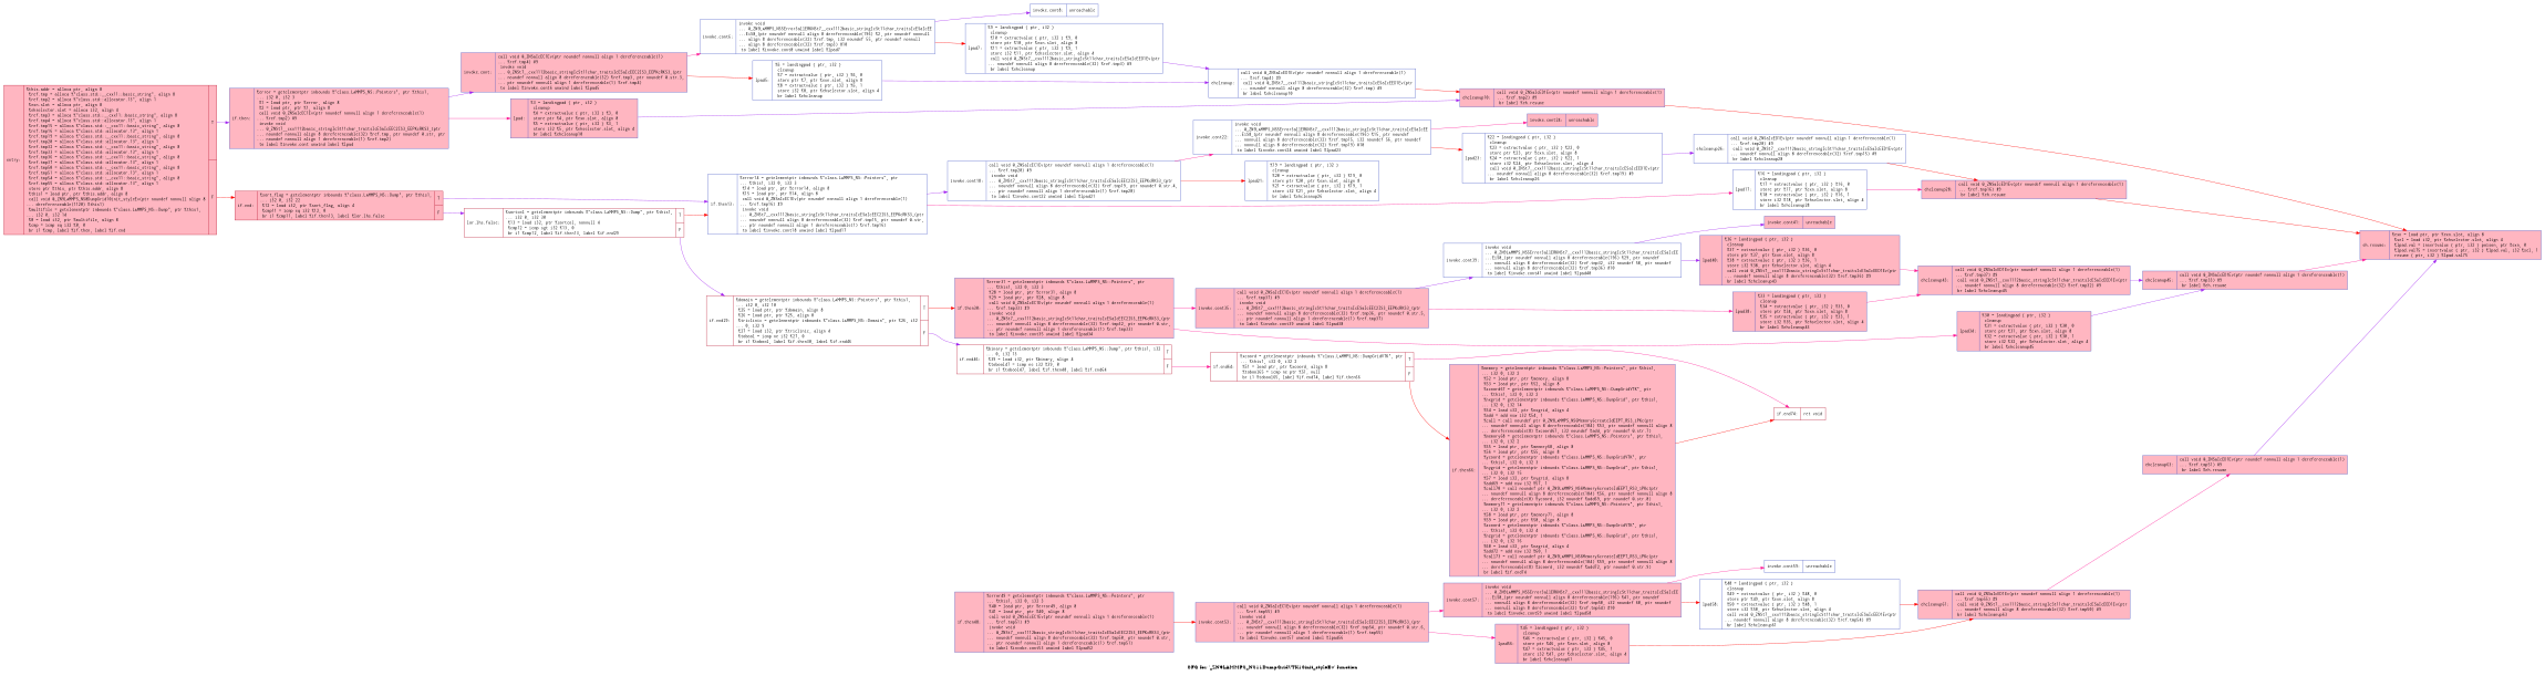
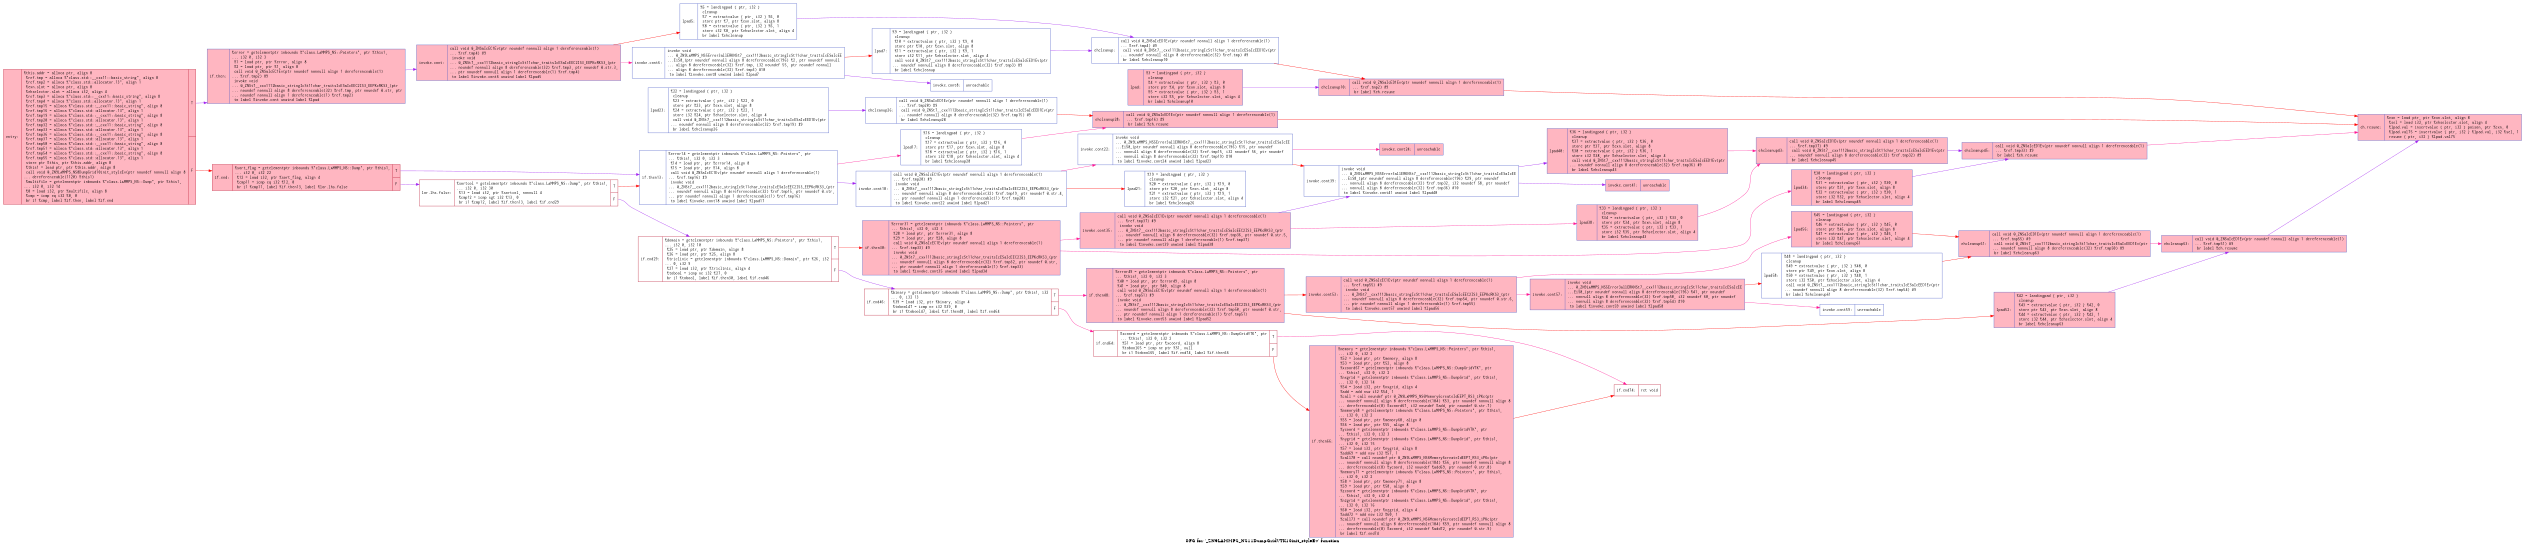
  digraph {
    label="CFG for '_ZN9LAMMPS_NS11DumpGridVTK10init_styleEv' function"
    rankdir=LR
    node [color="#3d50c3ff" fillcolor=lightpink fontname=Courier shape=record style=filled]
    edge [color=purple]
    n1 [color="#b70d28ff" label="{entry:\l|  %this.addr = alloca ptr, align 8\l  %ref.tmp = alloca %\"class.std::__cxx11::basic_string\", align 8\l  %ref.tmp2 = alloca %\"class.std::allocator.13\", align 1\l  %exn.slot = alloca ptr, align 8\l  %ehselector.slot = alloca i32, align 4\l  %ref.tmp3 = alloca %\"class.std::__cxx11::basic_string\", align 8\l  %ref.tmp4 = alloca %\"class.std::allocator.13\", align 1\l  %ref.tmp15 = alloca %\"class.std::__cxx11::basic_string\", align 8\l  %ref.tmp16 = alloca %\"class.std::allocator.13\", align 1\l  %ref.tmp19 = alloca %\"class.std::__cxx11::basic_string\", align 8\l  %ref.tmp20 = alloca %\"class.std::allocator.13\", align 1\l  %ref.tmp32 = alloca %\"class.std::__cxx11::basic_string\", align 8\l  %ref.tmp33 = alloca %\"class.std::allocator.13\", align 1\l  %ref.tmp36 = alloca %\"class.std::__cxx11::basic_string\", align 8\l  %ref.tmp37 = alloca %\"class.std::allocator.13\", align 1\l  %ref.tmp50 = alloca %\"class.std::__cxx11::basic_string\", align 8\l  %ref.tmp51 = alloca %\"class.std::allocator.13\", align 1\l  %ref.tmp54 = alloca %\"class.std::__cxx11::basic_string\", align 8\l  %ref.tmp55 = alloca %\"class.std::allocator.13\", align 1\l  store ptr %this, ptr %this.addr, align 8\l  %this1 = load ptr, ptr %this.addr, align 8\l  call void @_ZN9LAMMPS_NS8DumpGrid10init_styleEv(ptr noundef nonnull align 8\l... dereferenceable(1120) %this1)\l  %multifile = getelementptr inbounds %\"class.LAMMPS_NS::Dump\", ptr %this1,\l... i32 0, i32 14\l  %0 = load i32, ptr %multifile, align 8\l  %cmp = icmp eq i32 %0, 0\l  br i1 %cmp, label %if.then, label %if.end\l|{<s0>T|<s1>F}}"]
    n2 [label="{if.then:\l|  %error = getelementptr inbounds %\"class.LAMMPS_NS::Pointers\", ptr %this1,\l... i32 0, i32 3\l  %1 = load ptr, ptr %error, align 8\l  %2 = load ptr, ptr %1, align 8\l  call void @_ZNSaIcEC1Ev(ptr noundef nonnull align 1 dereferenceable(1)\l... %ref.tmp2) #9\l  invoke void\l... @_ZNSt7__cxx1112basic_stringIcSt11char_traitsIcESaIcEEC2IS3_EEPKcRKS3_(ptr\l... noundef nonnull align 8 dereferenceable(32) %ref.tmp, ptr noundef @.str, ptr\l... noundef nonnull align 1 dereferenceable(1) %ref.tmp2)\l          to label %invoke.cont unwind label %lpad\l}"]
    n3 [color="#b70d28ff" label="{if.end:\l|  %sort_flag = getelementptr inbounds %\"class.LAMMPS_NS::Dump\", ptr %this1,\l... i32 0, i32 22\l  %12 = load i32, ptr %sort_flag, align 4\l  %cmp11 = icmp eq i32 %12, 0\l  br i1 %cmp11, label %if.then13, label %lor.lhs.false\l|{<s0>T|<s1>F}}"]
    n4 [label="{invoke.cont:\l|  call void @_ZNSaIcEC1Ev(ptr noundef nonnull align 1 dereferenceable(1)\l... %ref.tmp4) #9\l  invoke void\l... @_ZNSt7__cxx1112basic_stringIcSt11char_traitsIcESaIcEEC2IS3_EEPKcRKS3_(ptr\l... noundef nonnull align 8 dereferenceable(32) %ref.tmp3, ptr noundef @.str.3,\l... ptr noundef nonnull align 1 dereferenceable(1) %ref.tmp4)\l          to label %invoke.cont6 unwind label %lpad5\l}"]
    n5 [label="{lpad:\l|  %3 = landingpad \{ ptr, i32 \}\l          cleanup\l  %4 = extractvalue \{ ptr, i32 \} %3, 0\l  store ptr %4, ptr %exn.slot, align 8\l  %5 = extractvalue \{ ptr, i32 \} %3, 1\l  store i32 %5, ptr %ehselector.slot, align 4\l  br label %ehcleanup10\l}"]
    n6 [fillcolor=white label="{if.then13:\l|  %error14 = getelementptr inbounds %\"class.LAMMPS_NS::Pointers\", ptr\l... %this1, i32 0, i32 3\l  %14 = load ptr, ptr %error14, align 8\l  %15 = load ptr, ptr %14, align 8\l  call void @_ZNSaIcEC1Ev(ptr noundef nonnull align 1 dereferenceable(1)\l... %ref.tmp16) #9\l  invoke void\l... @_ZNSt7__cxx1112basic_stringIcSt11char_traitsIcESaIcEEC2IS3_EEPKcRKS3_(ptr\l... noundef nonnull align 8 dereferenceable(32) %ref.tmp15, ptr noundef @.str,\l... ptr noundef nonnull align 1 dereferenceable(1) %ref.tmp16)\l          to label %invoke.cont18 unwind label %lpad17\l}"]
    n7 [color="#b70d28ff" fillcolor=white label="{lor.lhs.false:\l|  %sortcol = getelementptr inbounds %\"class.LAMMPS_NS::Dump\", ptr %this1,\l... i32 0, i32 30\l  %13 = load i32, ptr %sortcol, nonnull 4\l  %cmp12 = icmp sgt i32 %13, 0\l  br i1 %cmp12, label %if.then13, label %if.end29\l|{<s0>T|<s1>F}}"]
    n8 [fillcolor=white label="{invoke.cont6:\l|  invoke void\l... @_ZN9LAMMPS_NS5Error3allERKNSt7__cxx1112basic_stringIcSt11char_traitsIcESaIcEE\l...EiS8_(ptr noundef nonnull align 8 dereferenceable(196) %2, ptr noundef nonnull\l... align 8 dereferenceable(32) %ref.tmp, i32 noundef 55, ptr noundef nonnull\l... align 8 dereferenceable(32) %ref.tmp3) #10\l          to label %invoke.cont8 unwind label %lpad7\l}"]
    n9 [fillcolor=white label="{lpad5:\l|  %6 = landingpad \{ ptr, i32 \}\l          cleanup\l  %7 = extractvalue \{ ptr, i32 \} %6, 0\l  store ptr %7, ptr %exn.slot, align 8\l  %8 = extractvalue \{ ptr, i32 \} %6, 1\l  store i32 %8, ptr %ehselector.slot, align 4\l  br label %ehcleanup\l}"]
    n10 [label="{ehcleanup10:\l|  call void @_ZNSaIcED1Ev(ptr noundef nonnull align 1 dereferenceable(1)\l... %ref.tmp2) #9\l  br label %eh.resume\l}"]
    n11 [fillcolor=white label="{invoke.cont18:\l|  call void @_ZNSaIcEC1Ev(ptr noundef nonnull align 1 dereferenceable(1)\l... %ref.tmp20) #9\l  invoke void\l... @_ZNSt7__cxx1112basic_stringIcSt11char_traitsIcESaIcEEC2IS3_EEPKcRKS3_(ptr\l... noundef nonnull align 8 dereferenceable(32) %ref.tmp19, ptr noundef @.str.4,\l... ptr noundef nonnull align 1 dereferenceable(1) %ref.tmp20)\l          to label %invoke.cont22 unwind label %lpad21\l}"]
    n12 [fillcolor=white label="{lpad17:\l|  %16 = landingpad \{ ptr, i32 \}\l          cleanup\l  %17 = extractvalue \{ ptr, i32 \} %16, 0\l  store ptr %17, ptr %exn.slot, align 8\l  %18 = extractvalue \{ ptr, i32 \} %16, 1\l  store i32 %18, ptr %ehselector.slot, align 4\l  br label %ehcleanup28\l}"]
    n13 [color="#b70d28ff" fillcolor=white label="{if.end29:\l|  %domain = getelementptr inbounds %\"class.LAMMPS_NS::Pointers\", ptr %this1,\l... i32 0, i32 10\l  %25 = load ptr, ptr %domain, align 8\l  %26 = load ptr, ptr %25, align 8\l  %triclinic = getelementptr inbounds %\"class.LAMMPS_NS::Domain\", ptr %26, i32\l... 0, i32 9\l  %27 = load i32, ptr %triclinic, align 4\l  %tobool = icmp ne i32 %27, 0\l  br i1 %tobool, label %if.then30, label %if.end46\l|{<s0>T|<s1>F}}"]
    n14 [fillcolor=white label="{invoke.cont8:\l|  unreachable\l}"]
    n15 [fillcolor=white label="{lpad7:\l|  %9 = landingpad \{ ptr, i32 \}\l          cleanup\l  %10 = extractvalue \{ ptr, i32 \} %9, 0\l  store ptr %10, ptr %exn.slot, align 8\l  %11 = extractvalue \{ ptr, i32 \} %9, 1\l  store i32 %11, ptr %ehselector.slot, align 4\l  call void @_ZNSt7__cxx1112basic_stringIcSt11char_traitsIcESaIcEED1Ev(ptr\l... noundef nonnull align 8 dereferenceable(32) %ref.tmp3) #9\l  br label %ehcleanup\l}"]
    n16 [fillcolor=white label="{ehcleanup:\l|  call void @_ZNSaIcED1Ev(ptr noundef nonnull align 1 dereferenceable(1)\l... %ref.tmp4) #9\l  call void @_ZNSt7__cxx1112basic_stringIcSt11char_traitsIcESaIcEED1Ev(ptr\l... noundef nonnull align 8 dereferenceable(32) %ref.tmp) #9\l  br label %ehcleanup10\l}"]
    n17 [label="{eh.resume:\l|  %exn = load ptr, ptr %exn.slot, align 8\l  %sel = load i32, ptr %ehselector.slot, align 4\l  %lpad.val = insertvalue \{ ptr, i32 \} poison, ptr %exn, 0\l  %lpad.val75 = insertvalue \{ ptr, i32 \} %lpad.val, i32 %sel, 1\l  resume \{ ptr, i32 \} %lpad.val75\l}"]
    n18 [fillcolor=white label="{invoke.cont22:\l|  invoke void\l... @_ZN9LAMMPS_NS5Error3allERKNSt7__cxx1112basic_stringIcSt11char_traitsIcESaIcEE\l...EiS8_(ptr noundef nonnull align 8 dereferenceable(196) %15, ptr noundef\l... nonnull align 8 dereferenceable(32) %ref.tmp15, i32 noundef 56, ptr noundef\l... nonnull align 8 dereferenceable(32) %ref.tmp19) #10\l          to label %invoke.cont24 unwind label %lpad23\l}"]
    n19 [fillcolor=white label="{lpad21:\l|  %19 = landingpad \{ ptr, i32 \}\l          cleanup\l  %20 = extractvalue \{ ptr, i32 \} %19, 0\l  store ptr %20, ptr %exn.slot, align 8\l  %21 = extractvalue \{ ptr, i32 \} %19, 1\l  store i32 %21, ptr %ehselector.slot, align 4\l  br label %ehcleanup26\l}"]
    n20 [label="{ehcleanup28:\l|  call void @_ZNSaIcED1Ev(ptr noundef nonnull align 1 dereferenceable(1)\l... %ref.tmp16) #9\l  br label %eh.resume\l}"]
    n21 [label="{if.then30:\l|  %error31 = getelementptr inbounds %\"class.LAMMPS_NS::Pointers\", ptr\l... %this1, i32 0, i32 3\l  %28 = load ptr, ptr %error31, align 8\l  %29 = load ptr, ptr %28, align 8\l  call void @_ZNSaIcEC1Ev(ptr noundef nonnull align 1 dereferenceable(1)\l... %ref.tmp33) #9\l  invoke void\l... @_ZNSt7__cxx1112basic_stringIcSt11char_traitsIcESaIcEEC2IS3_EEPKcRKS3_(ptr\l... noundef nonnull align 8 dereferenceable(32) %ref.tmp32, ptr noundef @.str,\l... ptr noundef nonnull align 1 dereferenceable(1) %ref.tmp33)\l          to label %invoke.cont35 unwind label %lpad34\l}"]
    n22 [color="#b70d28ff" fillcolor=white label="{if.end46:\l|  %binary = getelementptr inbounds %\"class.LAMMPS_NS::Dump\", ptr %this1, i32\l... 0, i32 13\l  %39 = load i32, ptr %binary, align 4\l  %tobool47 = icmp ne i32 %39, 0\l  br i1 %tobool47, label %if.then48, label %if.end64\l|{<s0>T|<s1>F}}"]
    n23 [label="{invoke.cont35:\l|  call void @_ZNSaIcEC1Ev(ptr noundef nonnull align 1 dereferenceable(1)\l... %ref.tmp37) #9\l  invoke void\l... @_ZNSt7__cxx1112basic_stringIcSt11char_traitsIcESaIcEEC2IS3_EEPKcRKS3_(ptr\l... noundef nonnull align 8 dereferenceable(32) %ref.tmp36, ptr noundef @.str.5,\l... ptr noundef nonnull align 1 dereferenceable(1) %ref.tmp37)\l          to label %invoke.cont39 unwind label %lpad38\l}"]
    n24 [label="{lpad34:\l|  %30 = landingpad \{ ptr, i32 \}\l          cleanup\l  %31 = extractvalue \{ ptr, i32 \} %30, 0\l  store ptr %31, ptr %exn.slot, align 8\l  %32 = extractvalue \{ ptr, i32 \} %30, 1\l  store i32 %32, ptr %ehselector.slot, align 4\l  br label %ehcleanup45\l}"]
    n25 [label="{if.then48:\l|  %error49 = getelementptr inbounds %\"class.LAMMPS_NS::Pointers\", ptr\l... %this1, i32 0, i32 3\l  %40 = load ptr, ptr %error49, align 8\l  %41 = load ptr, ptr %40, align 8\l  call void @_ZNSaIcEC1Ev(ptr noundef nonnull align 1 dereferenceable(1)\l... %ref.tmp51) #9\l  invoke void\l... @_ZNSt7__cxx1112basic_stringIcSt11char_traitsIcESaIcEEC2IS3_EEPKcRKS3_(ptr\l... noundef nonnull align 8 dereferenceable(32) %ref.tmp50, ptr noundef @.str,\l... ptr noundef nonnull align 1 dereferenceable(1) %ref.tmp51)\l          to label %invoke.cont53 unwind label %lpad52\l}"]
    n26 [color="#b70d28ff" fillcolor=white label="{if.end64:\l|  %xcoord = getelementptr inbounds %\"class.LAMMPS_NS::DumpGridVTK\", ptr\l... %this1, i32 0, i32 2\l  %51 = load ptr, ptr %xcoord, align 8\l  %tobool65 = icmp ne ptr %51, null\l  br i1 %tobool65, label %if.end74, label %if.then66\l|{<s0>T|<s1>F}}"]
    n27 [label="{invoke.cont24:\l|  unreachable\l}"]
    n28 [fillcolor=white label="{lpad23:\l|  %22 = landingpad \{ ptr, i32 \}\l          cleanup\l  %23 = extractvalue \{ ptr, i32 \} %22, 0\l  store ptr %23, ptr %exn.slot, align 8\l  %24 = extractvalue \{ ptr, i32 \} %22, 1\l  store i32 %24, ptr %ehselector.slot, align 4\l  call void @_ZNSt7__cxx1112basic_stringIcSt11char_traitsIcESaIcEED1Ev(ptr\l... noundef nonnull align 8 dereferenceable(32) %ref.tmp19) #9\l  br label %ehcleanup26\l}"]
    n29 [fillcolor=white label="{ehcleanup26:\l|  call void @_ZNSaIcED1Ev(ptr noundef nonnull align 1 dereferenceable(1)\l... %ref.tmp20) #9\l  call void @_ZNSt7__cxx1112basic_stringIcSt11char_traitsIcESaIcEED1Ev(ptr\l... noundef nonnull align 8 dereferenceable(32) %ref.tmp15) #9\l  br label %ehcleanup28\l}"]
    n30 [fillcolor=white label="{invoke.cont39:\l|  invoke void\l... @_ZN9LAMMPS_NS5Error3allERKNSt7__cxx1112basic_stringIcSt11char_traitsIcESaIcEE\l...EiS8_(ptr noundef nonnull align 8 dereferenceable(196) %29, ptr noundef\l... nonnull align 8 dereferenceable(32) %ref.tmp32, i32 noundef 58, ptr noundef\l... nonnull align 8 dereferenceable(32) %ref.tmp36) #10\l          to label %invoke.cont41 unwind label %lpad40\l}"]
    n31 [label="{lpad38:\l|  %33 = landingpad \{ ptr, i32 \}\l          cleanup\l  %34 = extractvalue \{ ptr, i32 \} %33, 0\l  store ptr %34, ptr %exn.slot, align 8\l  %35 = extractvalue \{ ptr, i32 \} %33, 1\l  store i32 %35, ptr %ehselector.slot, align 4\l  br label %ehcleanup43\l}"]
    n32 [label="{ehcleanup45:\l|  call void @_ZNSaIcED1Ev(ptr noundef nonnull align 1 dereferenceable(1)\l... %ref.tmp33) #9\l  br label %eh.resume\l}"]
    n33 [label="{invoke.cont53:\l|  call void @_ZNSaIcEC1Ev(ptr noundef nonnull align 1 dereferenceable(1)\l... %ref.tmp55) #9\l  invoke void\l... @_ZNSt7__cxx1112basic_stringIcSt11char_traitsIcESaIcEEC2IS3_EEPKcRKS3_(ptr\l... noundef nonnull align 8 dereferenceable(32) %ref.tmp54, ptr noundef @.str.6,\l... ptr noundef nonnull align 1 dereferenceable(1) %ref.tmp55)\l          to label %invoke.cont57 unwind label %lpad56\l}"]
+   n34 [label="{lpad52:\l|  %42 = landingpad \{ ptr, i32 \}\l          cleanup\l  %43 = extractvalue \{ ptr, i32 \} %42, 0\l  store ptr %43, ptr %exn.slot, align 8\l  %44 = extractvalue \{ ptr, i32 \} %42, 1\l  store i32 %44, ptr %ehselector.slot, align 4\l  br label %ehcleanup63\l}"]
    n35 [color="#b70d28ff" fillcolor=white label="{if.end74:\l|  ret void\l}"]
    n36 [label="{if.then66:\l|  %memory = getelementptr inbounds %\"class.LAMMPS_NS::Pointers\", ptr %this1,\l... i32 0, i32 2\l  %52 = load ptr, ptr %memory, align 8\l  %53 = load ptr, ptr %52, align 8\l  %xcoord67 = getelementptr inbounds %\"class.LAMMPS_NS::DumpGridVTK\", ptr\l... %this1, i32 0, i32 2\l  %nxgrid = getelementptr inbounds %\"class.LAMMPS_NS::DumpGrid\", ptr %this1,\l... i32 0, i32 14\l  %54 = load i32, ptr %nxgrid, align 4\l  %add = add nsw i32 %54, 1\l  %call = call noundef ptr @_ZN9LAMMPS_NS6Memory6createIdEEPT_RS3_iPKc(ptr\l... noundef nonnull align 8 dereferenceable(184) %53, ptr noundef nonnull align 8\l... dereferenceable(8) %xcoord67, i32 noundef %add, ptr noundef @.str.7)\l  %memory68 = getelementptr inbounds %\"class.LAMMPS_NS::Pointers\", ptr %this1,\l... i32 0, i32 2\l  %55 = load ptr, ptr %memory68, align 8\l  %56 = load ptr, ptr %55, align 8\l  %ycoord = getelementptr inbounds %\"class.LAMMPS_NS::DumpGridVTK\", ptr\l... %this1, i32 0, i32 3\l  %nygrid = getelementptr inbounds %\"class.LAMMPS_NS::DumpGrid\", ptr %this1,\l... i32 0, i32 15\l  %57 = load i32, ptr %nygrid, align 8\l  %add69 = add nsw i32 %57, 1\l  %call70 = call noundef ptr @_ZN9LAMMPS_NS6Memory6createIdEEPT_RS3_iPKc(ptr\l... noundef nonnull align 8 dereferenceable(184) %56, ptr noundef nonnull align 8\l... dereferenceable(8) %ycoord, i32 noundef %add69, ptr noundef @.str.8)\l  %memory71 = getelementptr inbounds %\"class.LAMMPS_NS::Pointers\", ptr %this1,\l... i32 0, i32 2\l  %58 = load ptr, ptr %memory71, align 8\l  %59 = load ptr, ptr %58, align 8\l  %zcoord = getelementptr inbounds %\"class.LAMMPS_NS::DumpGridVTK\", ptr\l... %this1, i32 0, i32 4\l  %nzgrid = getelementptr inbounds %\"class.LAMMPS_NS::DumpGrid\", ptr %this1,\l... i32 0, i32 16\l  %60 = load i32, ptr %nzgrid, align 4\l  %add72 = add nsw i32 %60, 1\l  %call73 = call noundef ptr @_ZN9LAMMPS_NS6Memory6createIdEEPT_RS3_iPKc(ptr\l... noundef nonnull align 8 dereferenceable(184) %59, ptr noundef nonnull align 8\l... dereferenceable(8) %zcoord, i32 noundef %add72, ptr noundef @.str.9)\l  br label %if.end74\l}"]
    n37 [label="{invoke.cont41:\l|  unreachable\l}"]
    n38 [label="{lpad40:\l|  %36 = landingpad \{ ptr, i32 \}\l          cleanup\l  %37 = extractvalue \{ ptr, i32 \} %36, 0\l  store ptr %37, ptr %exn.slot, align 8\l  %38 = extractvalue \{ ptr, i32 \} %36, 1\l  store i32 %38, ptr %ehselector.slot, align 4\l  call void @_ZNSt7__cxx1112basic_stringIcSt11char_traitsIcESaIcEED1Ev(ptr\l... noundef nonnull align 8 dereferenceable(32) %ref.tmp36) #9\l  br label %ehcleanup43\l}"]
    n39 [label="{ehcleanup43:\l|  call void @_ZNSaIcED1Ev(ptr noundef nonnull align 1 dereferenceable(1)\l... %ref.tmp37) #9\l  call void @_ZNSt7__cxx1112basic_stringIcSt11char_traitsIcESaIcEED1Ev(ptr\l... noundef nonnull align 8 dereferenceable(32) %ref.tmp32) #9\l  br label %ehcleanup45\l}"]
    n40 [label="{invoke.cont57:\l|  invoke void\l... @_ZN9LAMMPS_NS5Error3allERKNSt7__cxx1112basic_stringIcSt11char_traitsIcESaIcEE\l...EiS8_(ptr noundef nonnull align 8 dereferenceable(196) %41, ptr noundef\l... nonnull align 8 dereferenceable(32) %ref.tmp50, i32 noundef 60, ptr noundef\l... nonnull align 8 dereferenceable(32) %ref.tmp54) #10\l          to label %invoke.cont59 unwind label %lpad58\l}"]
    n41 [label="{lpad56:\l|  %45 = landingpad \{ ptr, i32 \}\l          cleanup\l  %46 = extractvalue \{ ptr, i32 \} %45, 0\l  store ptr %46, ptr %exn.slot, align 8\l  %47 = extractvalue \{ ptr, i32 \} %45, 1\l  store i32 %47, ptr %ehselector.slot, align 4\l  br label %ehcleanup61\l}"]
    n42 [label="{ehcleanup63:\l|  call void @_ZNSaIcED1Ev(ptr noundef nonnull align 1 dereferenceable(1)\l... %ref.tmp51) #9\l  br label %eh.resume\l}"]
    n43 [fillcolor=white label="{invoke.cont59:\l|  unreachable\l}"]
    n44 [fillcolor=white label="{lpad58:\l|  %48 = landingpad \{ ptr, i32 \}\l          cleanup\l  %49 = extractvalue \{ ptr, i32 \} %48, 0\l  store ptr %49, ptr %exn.slot, align 8\l  %50 = extractvalue \{ ptr, i32 \} %48, 1\l  store i32 %50, ptr %ehselector.slot, align 4\l  call void @_ZNSt7__cxx1112basic_stringIcSt11char_traitsIcESaIcEED1Ev(ptr\l... noundef nonnull align 8 dereferenceable(32) %ref.tmp54) #9\l  br label %ehcleanup61\l}"]
    n45 [label="{ehcleanup61:\l|  call void @_ZNSaIcED1Ev(ptr noundef nonnull align 1 dereferenceable(1)\l... %ref.tmp55) #9\l  call void @_ZNSt7__cxx1112basic_stringIcSt11char_traitsIcESaIcEED1Ev(ptr\l... noundef nonnull align 8 dereferenceable(32) %ref.tmp50) #9\l  br label %ehcleanup63\l}"]
    n1 -> n2 [tailport=s0]
    n1 -> n3 [color=red tailport=s1]
    n2 -> n4
-   n2 -> n5 [color=deeppink]
    n3 -> n6 [tailport=s0]
    n3 -> n7 [tailport=s1]
    n4 -> n8 [color=deeppink]
    n4 -> n9 [color=red]
    n5 -> n10
    n6 -> n11
    n6 -> n12 [color=deeppink]
    n7 -> n6 [color=red tailport=s0]
    n7 -> n13 [tailport=s1]
    n8 -> n14
    n8 -> n15 [color=red]
    n9 -> n16
    n10 -> n17 [color=red]
    n11 -> n18 [color=deeppink]
    n11 -> n19 [color=red]
    n12 -> n20 [color=deeppink]
    n13 -> n21 [color=red tailport=s0]
    n13 -> n22 [tailport=s1]
    n15 -> n16
    n16 -> n10 [color=red]
    n18 -> n27 [color=deeppink]
-   n18 -> n28 [color=red]
+   n18 -> n30 [color=red]
    n20 -> n17 [color=red]
    n21 -> n23 [color=deeppink]
    n21 -> n24 [color=deeppink]
+   n22 -> n25 [color=deeppink tailport=s0]
    n22 -> n26 [color=deeppink tailport=s1]
    n23 -> n30
    n23 -> n31 [color=deeppink]
    n24 -> n32
    n25 -> n33 [color=red]
+   n25 -> n34 [color=red]
    n26 -> n35 [color=deeppink tailport=s0]
    n26 -> n36 [color=red tailport=s1]
    n28 -> n29
    n29 -> n20 [color=red]
    n30 -> n37
    n30 -> n38
    n31 -> n39 [color=deeppink]
    n32 -> n17 [color=deeppink]
    n33 -> n40 [color=deeppink]
    n33 -> n41 [color=deeppink]
+   n34 -> n42
    n36 -> n35 [color=red]
    n38 -> n39 [color=deeppink]
    n39 -> n32
    n40 -> n43 [color=deeppink]
    n40 -> n44 [color=red]
    n41 -> n45 [color=red]
    n42 -> n17
    n44 -> n45 [color=red]
    n45 -> n42 [color=deeppink]
  }
